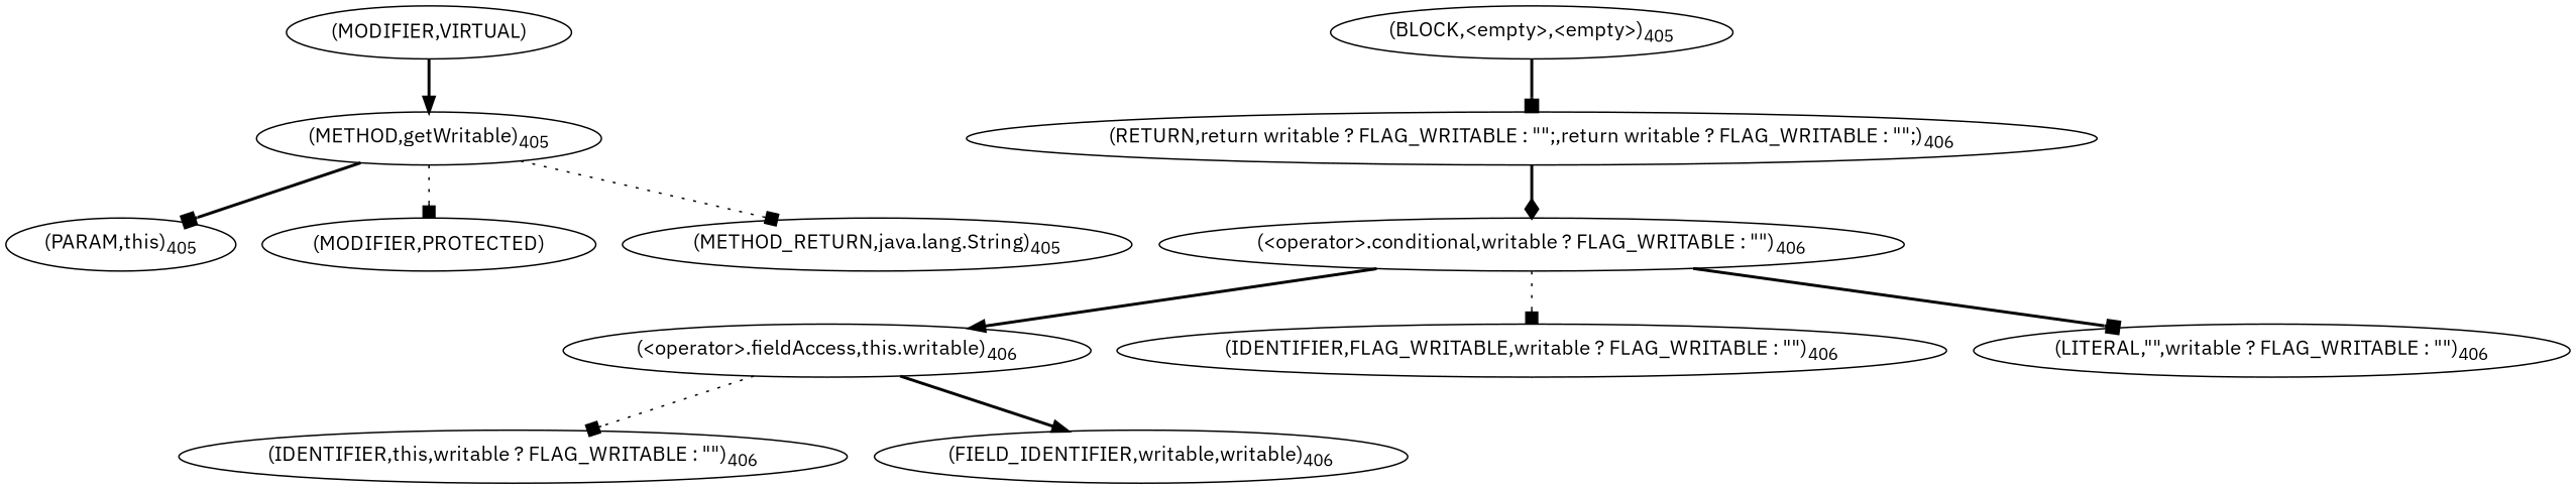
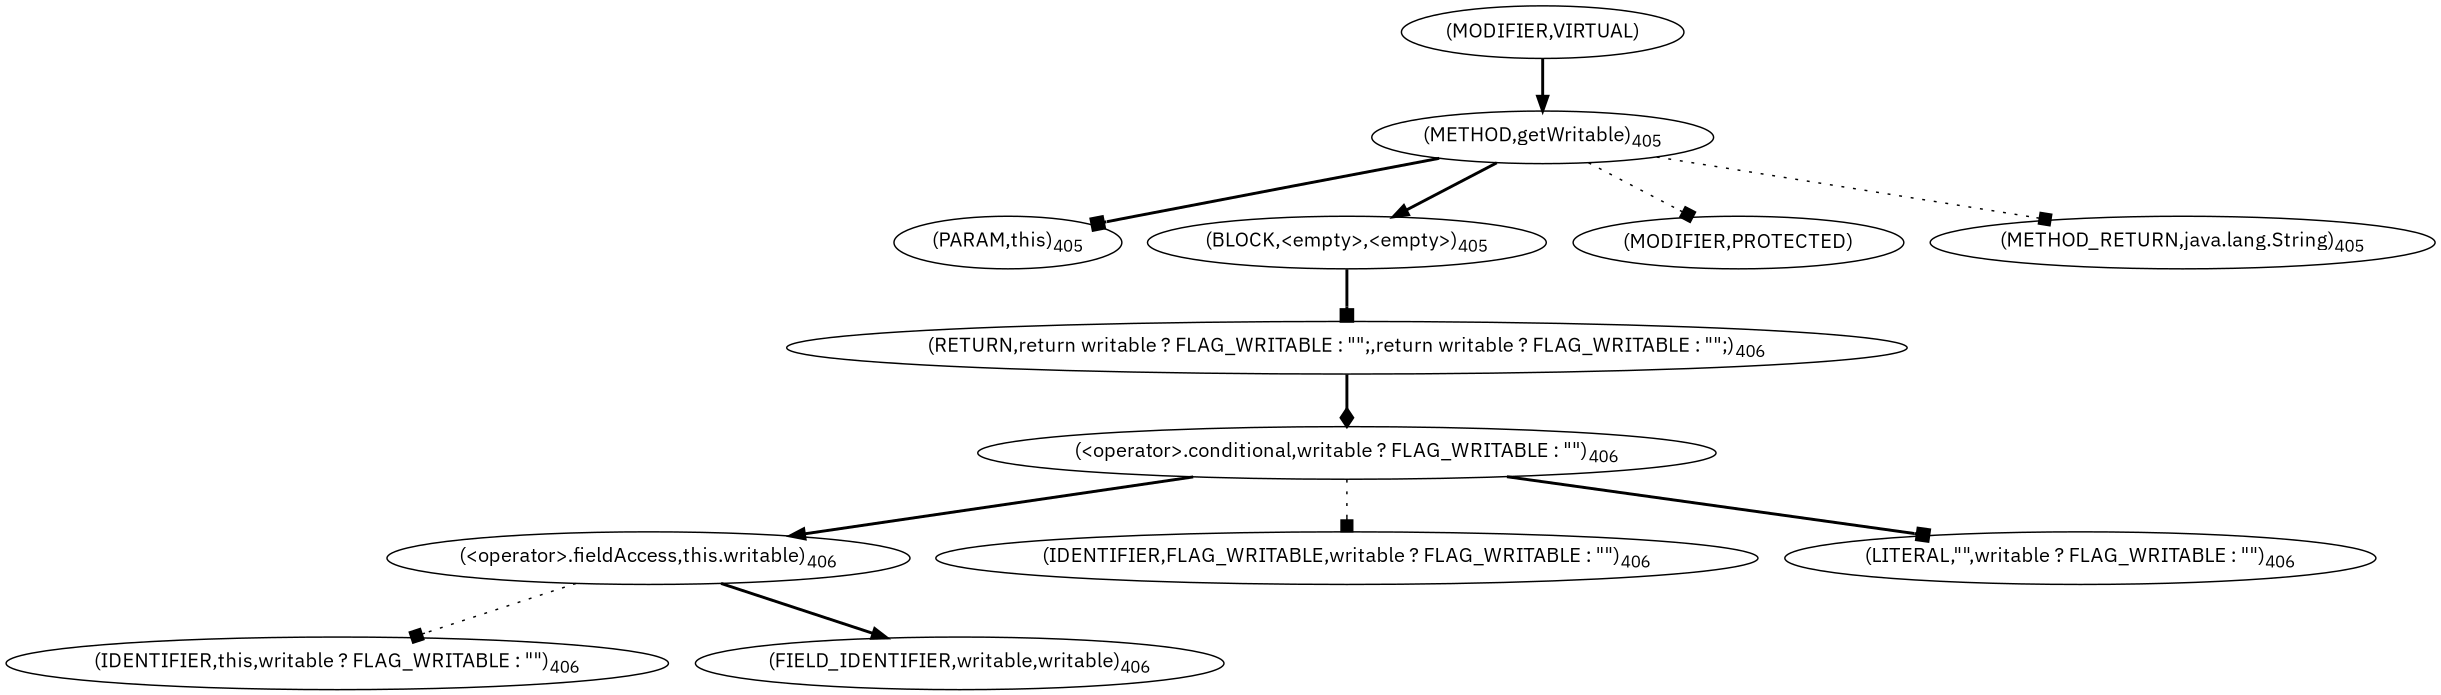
  digraph {
    fontname="IBM Plex Sans"
    node [fontname="IBM Plex Sans"]
    edge [arrowhead=box fontname="IBM Plex Sans" style=bold]
    n1 [label=<(METHOD,getWritable)<SUB>405</SUB>>]
    n2 [label=<(PARAM,this)<SUB>405</SUB>>]
    n3 [label=<(BLOCK,&lt;empty&gt;,&lt;empty&gt;)<SUB>405</SUB>>]
    n4 [label=<(MODIFIER,PROTECTED)>]
    n5 [label=<(METHOD_RETURN,java.lang.String)<SUB>405</SUB>>]
    n6 [label=<(RETURN,return writable ? FLAG_WRITABLE : &quot;&quot;;,return writable ? FLAG_WRITABLE : &quot;&quot;;)<SUB>406</SUB>>]
    n7 [label=<(MODIFIER,VIRTUAL)>]
    n8 [label=<(&lt;operator&gt;.conditional,writable ? FLAG_WRITABLE : &quot;&quot;)<SUB>406</SUB>>]
    n9 [label=<(&lt;operator&gt;.fieldAccess,this.writable)<SUB>406</SUB>>]
    n10 [label=<(IDENTIFIER,FLAG_WRITABLE,writable ? FLAG_WRITABLE : &quot;&quot;)<SUB>406</SUB>>]
    n11 [label=<(LITERAL,&quot;&quot;,writable ? FLAG_WRITABLE : &quot;&quot;)<SUB>406</SUB>>]
    n12 [label=<(IDENTIFIER,this,writable ? FLAG_WRITABLE : &quot;&quot;)<SUB>406</SUB>>]
    n13 [label=<(FIELD_IDENTIFIER,writable,writable)<SUB>406</SUB>>]
    n1 -> n2
+   n1 -> n3 [arrowhead=normal]
    n1 -> n4 [style=dotted]
    n1 -> n5 [style=dotted]
    n3 -> n6
    n6 -> n8 [arrowhead=diamond]
    n7 -> n1 [arrowhead=normal]
    n8 -> n9 [arrowhead=normal]
    n8 -> n10 [style=dotted]
    n8 -> n11
    n9 -> n12 [style=dotted]
    n9 -> n13 [arrowhead=normal]
  }
